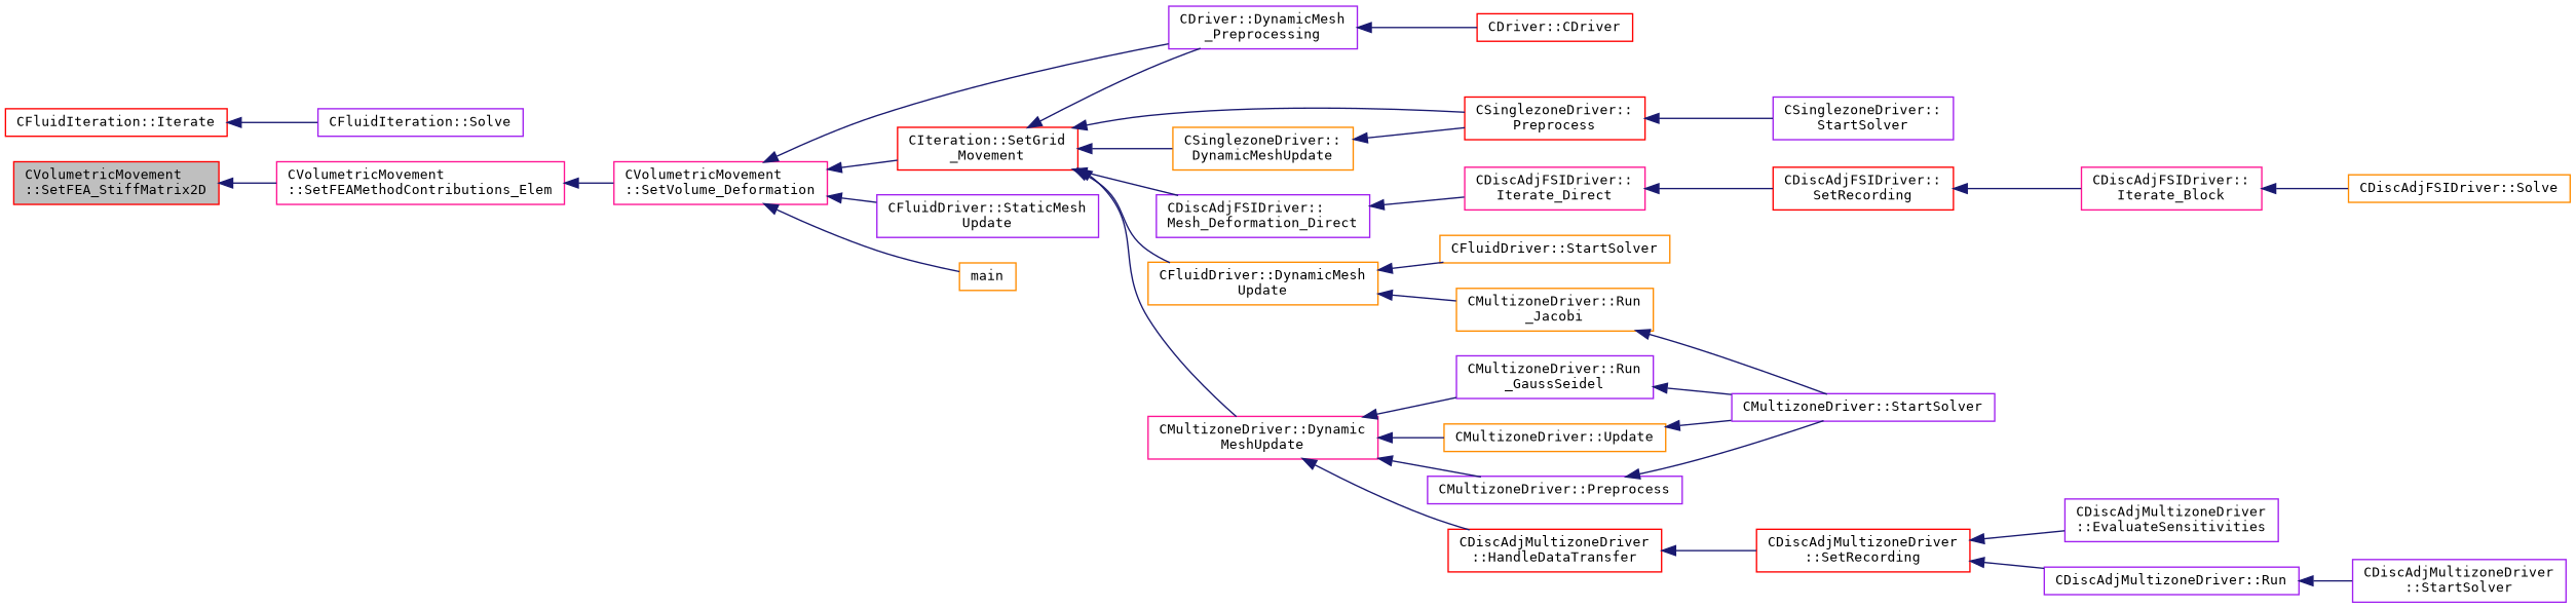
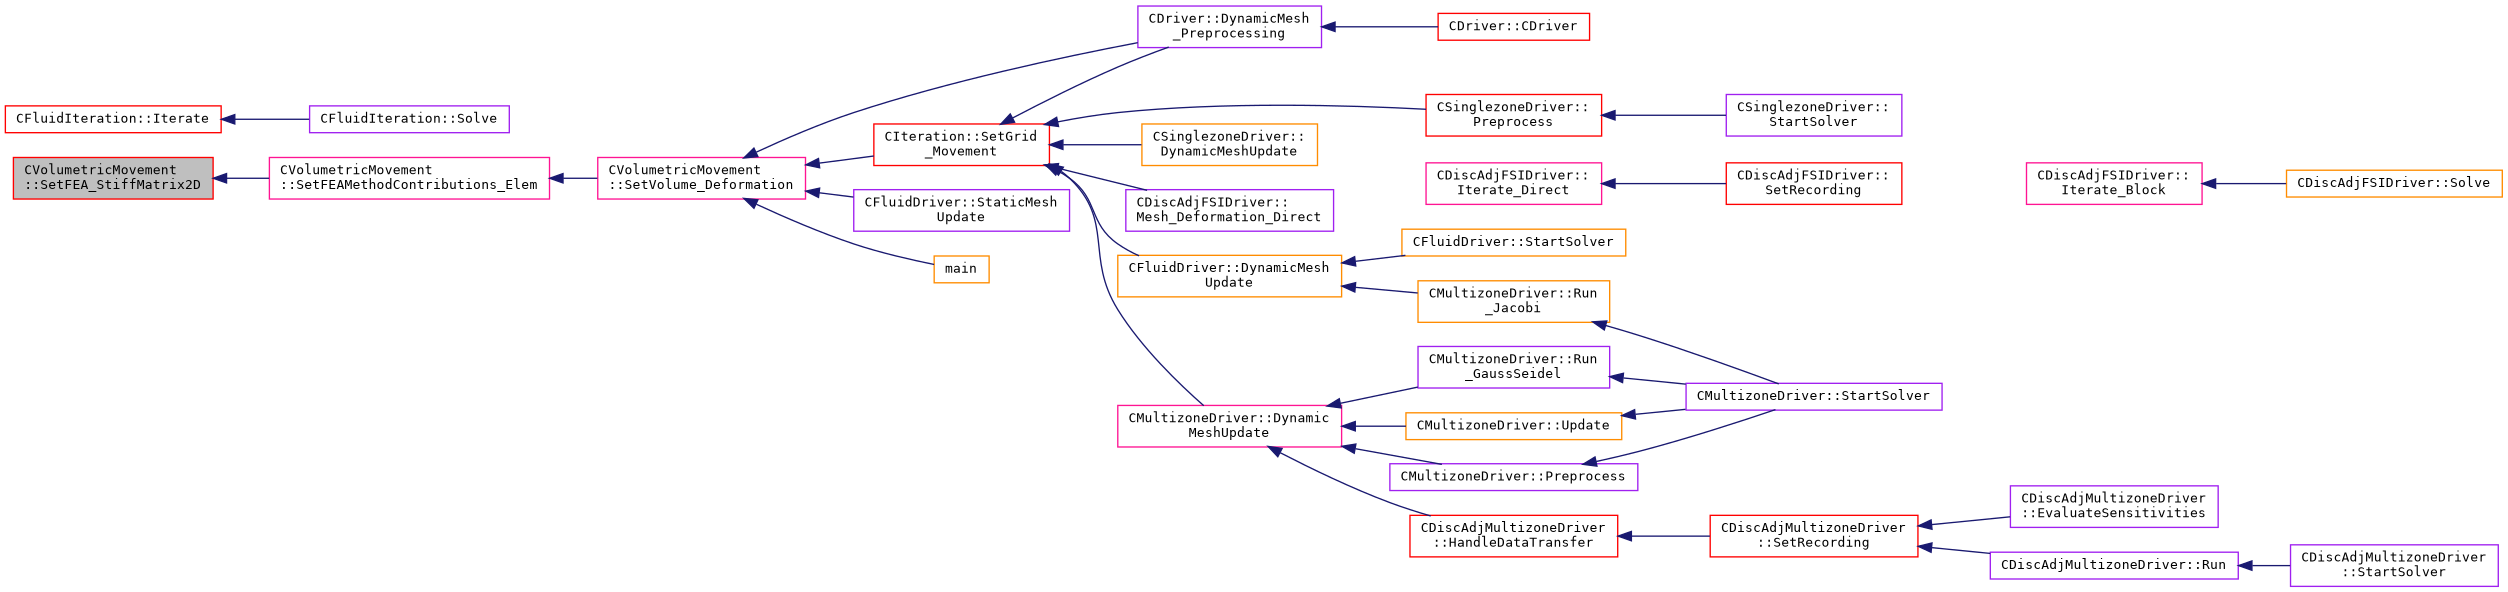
  digraph {
    fontname="DejaVu Sans Mono"
    rankdir=LR
    node [color=purple fillcolor=white fontname="DejaVu Sans Mono" fontsize=10 shape=record style=filled]
    edge [color=midnightblue dir=back fontname="DejaVu Sans Mono" fontsize=10 labelfontname=Helvetica labelfontsize=10 style=solid]
    n1 [color=red fillcolor=grey75 fontcolor=black height=0.2 label="CVolumetricMovement\l::SetFEA_StiffMatrix2D" width=0.4]
    n2 [color=deeppink height=0.2 label="CVolumetricMovement\l::SetFEAMethodContributions_Elem" width=0.4]
    n3 [color=deeppink height=0.2 label="CVolumetricMovement\l::SetVolume_Deformation" width=0.4]
    n4 [height=0.2 label="CDriver::DynamicMesh\l_Preprocessing" width=0.4]
    n5 [color=red height=0.2 label="CIteration::SetGrid\l_Movement" width=0.4]
    n6 [height=0.2 label="CFluidDriver::StaticMesh\lUpdate" width=0.4]
    n7 [color=darkorange height=0.2 label=main width=0.4]
    n8 [color=red height=0.2 label="CDriver::CDriver" width=0.4]
    n9 [color=darkorange height=0.2 label="CFluidDriver::DynamicMesh\lUpdate" width=0.4]
    n10 [height=0.2 label="CDiscAdjFSIDriver::\lMesh_Deformation_Direct" width=0.4]
    n11 [color=deeppink height=0.2 label="CMultizoneDriver::Dynamic\lMeshUpdate" width=0.4]
    n12 [color=darkorange height=0.2 label="CSinglezoneDriver::\lDynamicMeshUpdate" width=0.4]
    n13 [color=red height=0.2 label="CSinglezoneDriver::\lPreprocess" width=0.4]
    n14 [color=darkorange height=0.2 label="CFluidDriver::StartSolver" width=0.4]
    n15 [color=darkorange height=0.2 label="CMultizoneDriver::Run\l_Jacobi" width=0.4]
    n16 [color=deeppink height=0.2 label="CDiscAdjFSIDriver::\lIterate_Direct" width=0.4]
    n17 [color=red height=0.2 label="CDiscAdjMultizoneDriver\l::HandleDataTransfer" width=0.4]
    n18 [height=0.2 label="CMultizoneDriver::Preprocess" width=0.4]
    n19 [height=0.2 label="CMultizoneDriver::Run\l_GaussSeidel" width=0.4]
    n20 [color=darkorange height=0.2 label="CMultizoneDriver::Update" width=0.4]
    n21 [color=red height=0.2 label="CFluidIteration::Iterate" width=0.4]
    n22 [height=0.2 label="CFluidIteration::Solve" width=0.4]
    n23 [color=red height=0.2 label="CDiscAdjFSIDriver::\lSetRecording" width=0.4]
    n24 [color=deeppink height=0.2 label="CDiscAdjFSIDriver::\lIterate_Block" width=0.4]
    n25 [color=darkorange height=0.2 label="CDiscAdjFSIDriver::Solve" width=0.4]
    n26 [color=red height=0.2 label="CDiscAdjMultizoneDriver\l::SetRecording" width=0.4]
    n27 [height=0.2 label="CMultizoneDriver::StartSolver" width=0.4]
    n28 [height=0.2 label="CDiscAdjMultizoneDriver::Run" width=0.4]
    n29 [height=0.2 label="CDiscAdjMultizoneDriver\l::EvaluateSensitivities" width=0.4]
    n30 [height=0.2 label="CDiscAdjMultizoneDriver\l::StartSolver" width=0.4]
    n31 [height=0.2 label="CSinglezoneDriver::\lStartSolver" width=0.4]
    n1 -> n2
    n2 -> n3
    n3 -> n4
    n3 -> n5
    n3 -> n6
    n3 -> n7
    n4 -> n8
    n5 -> n4
    n5 -> n9
    n5 -> n10
    n5 -> n11
    n5 -> n12
    n5 -> n13
    n9 -> n14
    n9 -> n15
-   n10 -> n16
    n11 -> n17
    n11 -> n18
    n11 -> n19
    n11 -> n20
-   n12 -> n13
    n13 -> n31
    n15 -> n27
    n16 -> n23
    n17 -> n26
    n18 -> n27
    n19 -> n27
    n20 -> n27
    n21 -> n22
-   n23 -> n24
    n24 -> n25
    n26 -> n28
    n26 -> n29
    n28 -> n30
  }
